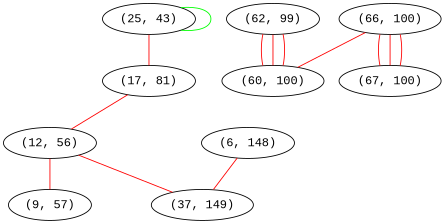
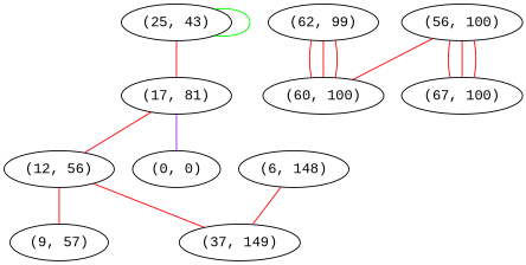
  graph {
    fontname="Liberation Mono"
    node [fontname="Liberation Mono"]
    edge [color=red fontname="Liberation Mono" weight=1]
    "(25, 43)"
    n2 [label="(17, 81)"]
    "(12, 56)"
+   "(0, 0)"
    "(9, 57)"
    "(37, 149)"
    n7 [label="(60, 100)"]
-   "(66, 100)"
+   "(66, 100)" [label="(56, 100)"]
    "(67, 100)"
    "(62, 99)"
    "(6, 148)"
    "(25, 43)" -- "(25, 43)" [color=green weight=2]
    "(25, 43)" -- n2
    n2 -- "(12, 56)"
+   n2 -- "(0, 0)" [color=purple weight=4]
    "(12, 56)" -- "(9, 57)"
    "(12, 56)" -- "(37, 149)"
    "(66, 100)" -- n7
    "(66, 100)" -- "(67, 100)"
    "(66, 100)" -- "(67, 100)"
    "(66, 100)" -- "(67, 100)"
    "(62, 99)" -- n7
    "(62, 99)" -- n7
    "(62, 99)" -- n7
    "(6, 148)" -- "(37, 149)"
  }
